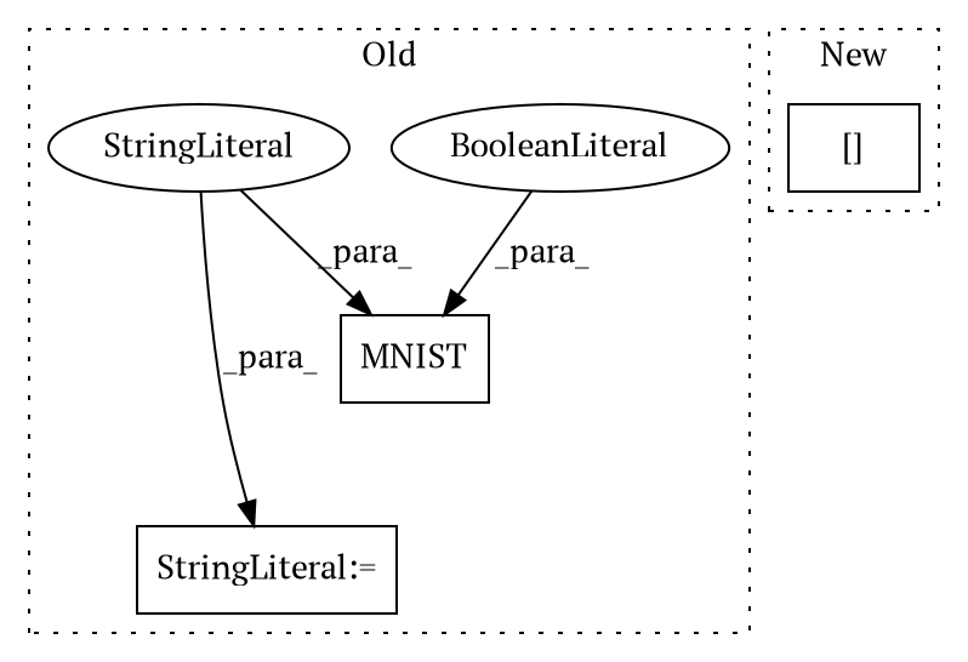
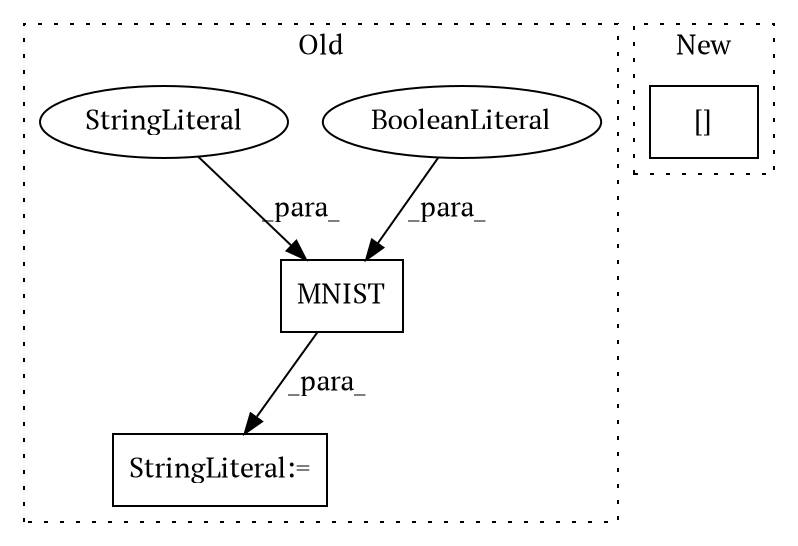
  digraph {
    fontname="PT Serif"
    node [fontname="PT Serif" shape=box]
    edge [fontname="PT Serif"]
    n1 [a=32 l="6,1" label=MNIST s="779,845"]
    n2 [a=9 l=4 label=BooleanLiteral s=800 shape=ellipse]
    n3 [a=45 l=8 label=StringLiteral s=785 shape=ellipse]
    n4 [a=7 l=1 label="StringLiteral:=" s=901]
    n5 [a=2 l="9,1" label="[]" s="770,783"]
    subgraph cluster_1 {
      label=Old
      style=dotted
      n1
      n2
      n3
      n4
    }
    subgraph cluster_2 {
      label=New
      style=dotted
      n5
    }
-   n3 -> n4 [label=_para_]
+   n1 -> n4 [label=_para_]
    n2 -> n1 [label=_para_]
    n3 -> n1 [label=_para_]
  }
